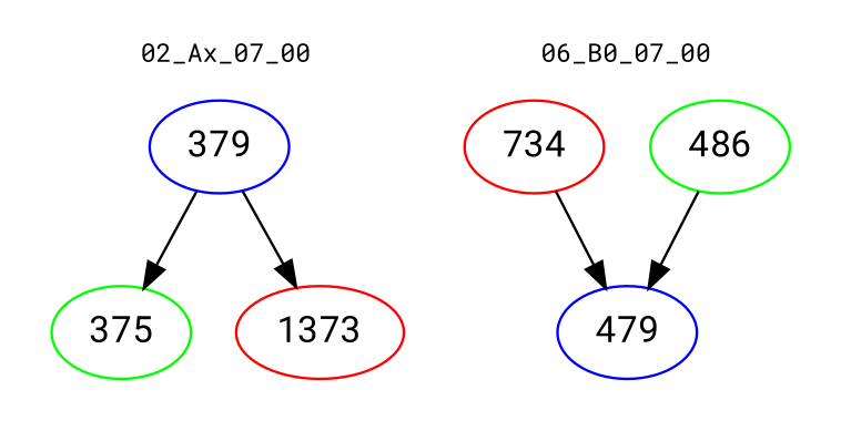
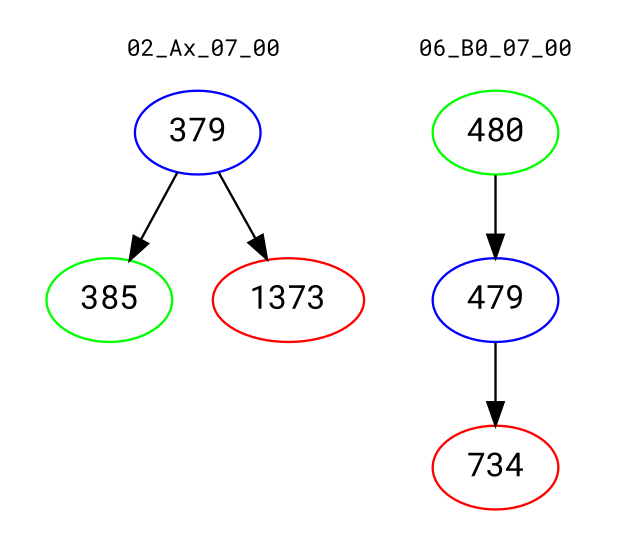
  digraph {
    fontname="Roboto Mono"
    node [color=green fontname="Roboto Mono"]
    edge [color=black fontname="Roboto Mono"]
-   n1 [label=375]
+   n1 [label=385]
    n2 [color=blue label=379]
    n3 [color=red label=1373]
-   n4 [label=486]
+   n4 [label=480]
    n5 [color=blue label=479]
    n6 [color=red label=734]
    subgraph cluster_1 {
      color=white
      fontsize=10
      label="02_Ax_07_00"
      n1
      n2
      n3
    }
    subgraph cluster_2 {
      color=white
      fontsize=10
      label="06_B0_07_00"
      n4
      n5
      n6
    }
    n2 -> n1
    n2 -> n3
    n4 -> n5
-   n6 -> n5
+   n5 -> n6
  }
